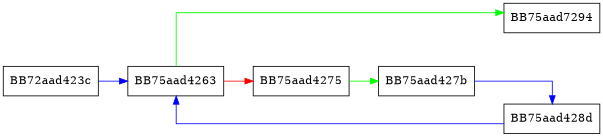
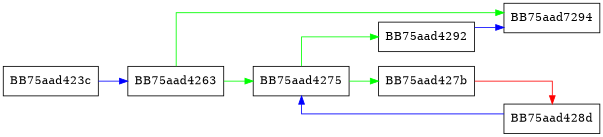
  digraph {
    rankdir=LR
    splines=ortho
    node [shape=box]
    edge [color=green]
    n1 [label=BB75aad4263]
-   BB75aad423c [label=BB72aad423c]
+   BB75aad423c
    n3 [label=BB75aad7294]
    BB75aad4275
+   BB75aad4292
    BB75aad427b
    BB75aad428d
    n1 -> n3
-   n1 -> BB75aad4275 [color=red]
+   n1 -> BB75aad4275
    BB75aad423c -> n1 [color=blue]
+   BB75aad4275 -> BB75aad4292
    BB75aad4275 -> BB75aad427b
-   BB75aad427b -> BB75aad428d [color=blue]
-   BB75aad428d -> n1 [color=blue]
+   BB75aad4292 -> n3 [color=blue]
+   BB75aad427b -> BB75aad428d [color=red]
+   BB75aad428d -> BB75aad4275 [color=blue]
  }
